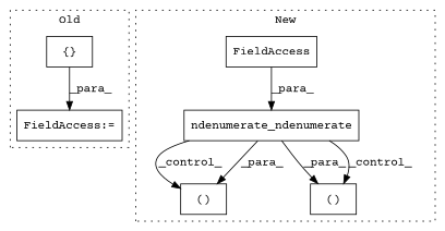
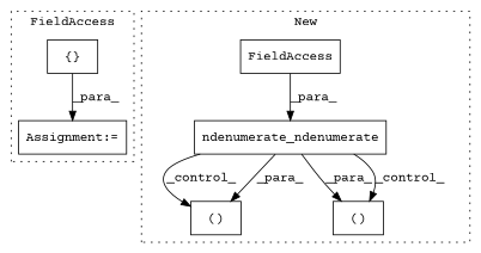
  digraph {
    fontname="Courier Prime"
    node [a=106 fontname="Courier Prime" l=15 shape=box]
    edge [fontname="Courier Prime"]
    n1 [a=4 l=2 label="{}" s=6333]
-   n2 [a=7 l=1 label="FieldAccess:=" s=6323]
+   n2 [a=7 l=1 label="Assignment:=" s=6323]
    n3 [a=32 l="18,1" label=ndenumerate_ndenumerate s="7717,7746"]
    n4 [label="()" s=7948]
    n5 [a=22 l=11 label=FieldAccess s=7735]
    n6 [label="()" s=7826]
    subgraph cluster_1 {
-     label=Old
+     label=FieldAccess
      style=dotted
      n1
      n2
    }
    subgraph cluster_2 {
      label=New
      style=dotted
      n3
      n4
      n5
      n6
    }
    n1 -> n2 [label=_para_]
    n3 -> n4 [label=_control_]
    n3 -> n4 [label=_para_]
    n3 -> n6 [label=_para_]
    n3 -> n6 [label=_control_]
    n5 -> n3 [label=_para_]
  }
